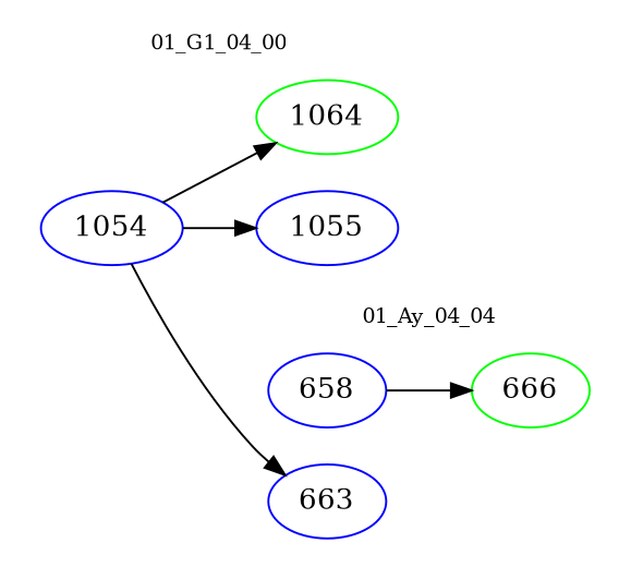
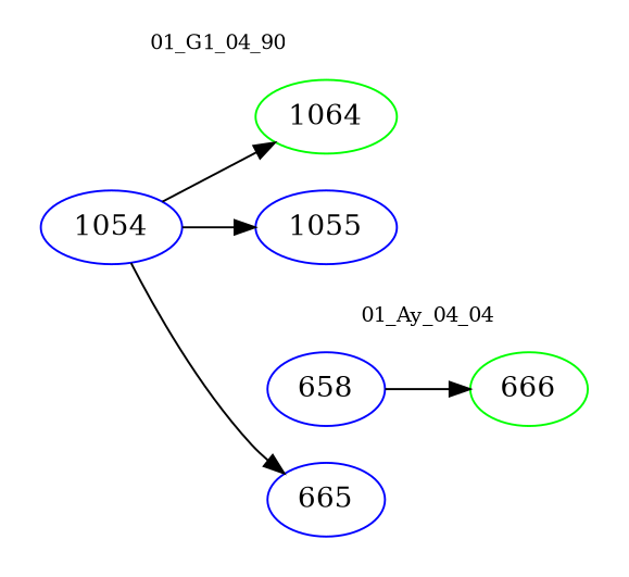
  digraph {
    rankdir=LR
    node [color=blue]
    edge [color=black]
    n1 [label=658]
-   n2 [label=663]
+   n2 [label=665]
    n3 [color=green label=666]
    n4 [label=1054]
    n5 [label=1055]
    n6 [color=green label=1064]
    subgraph cluster_1 {
      color=white
      fontsize=10
      label="01_Ay_04_04"
      n1
      n2
      n3
    }
    subgraph cluster_2 {
      color=white
      fontsize=10
-     label="01_G1_04_00"
+     label="01_G1_04_90"
      n4
      n5
      n6
    }
    n1 -> n3
    n4 -> n2
    n4 -> n5
    n4 -> n6
  }
